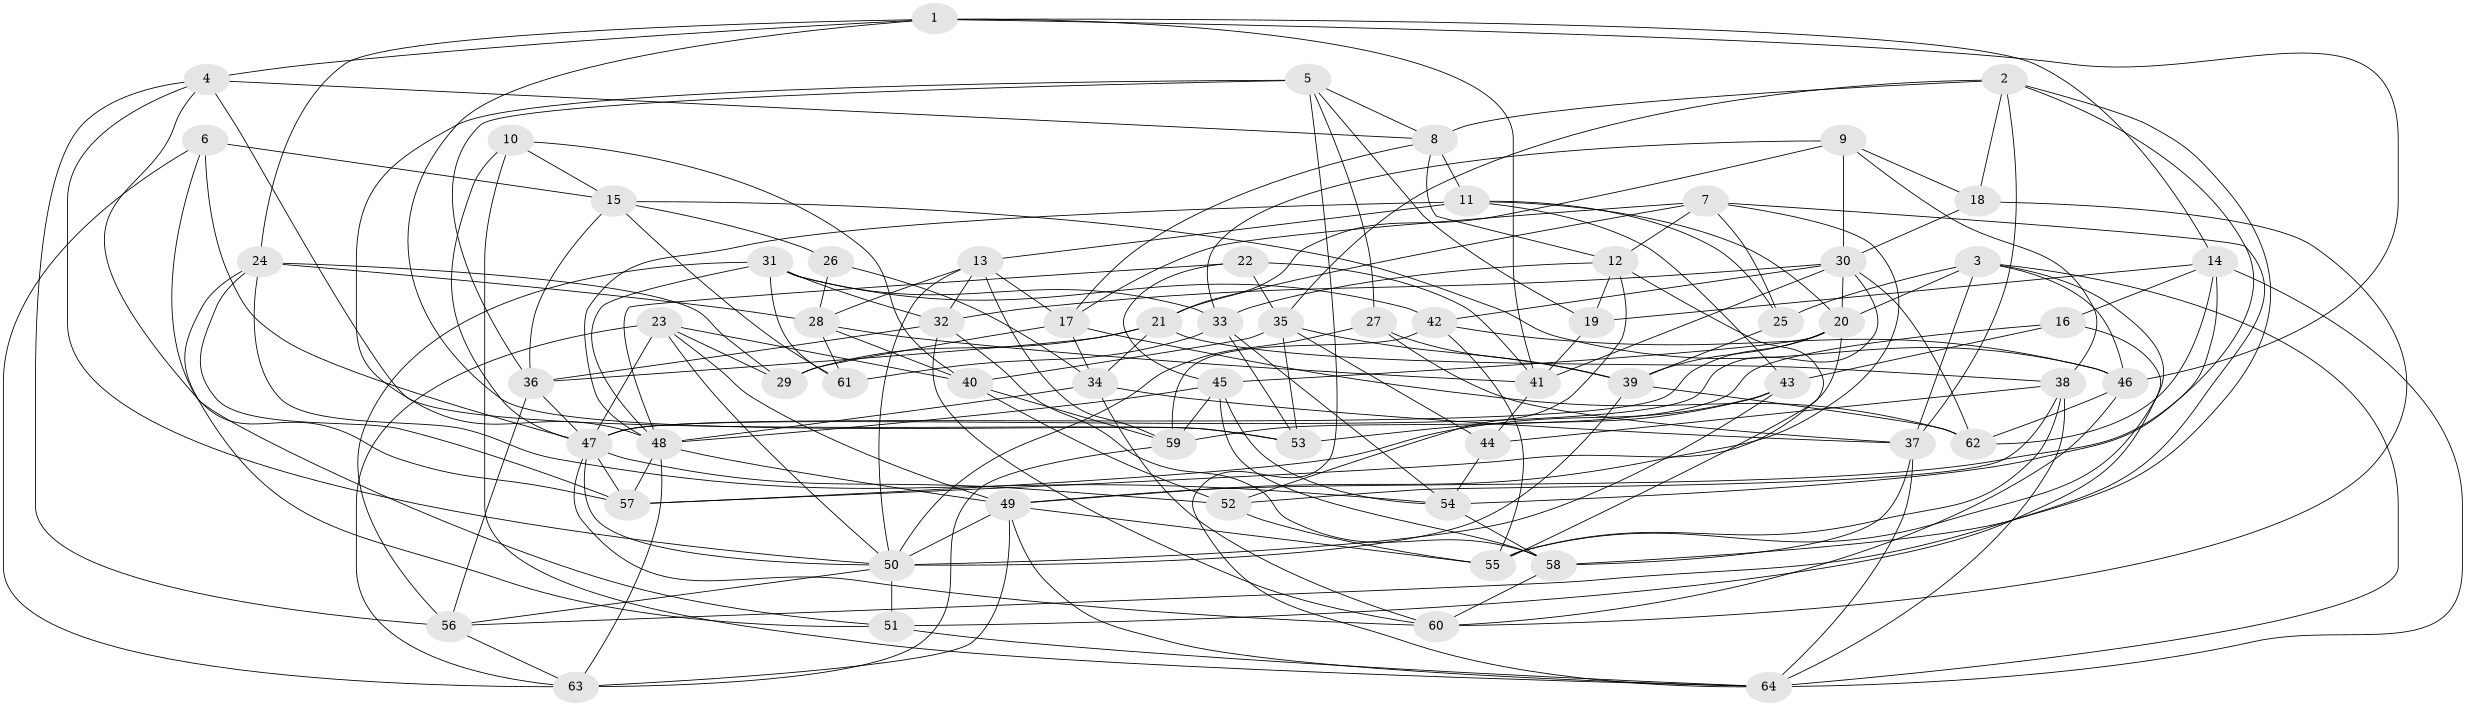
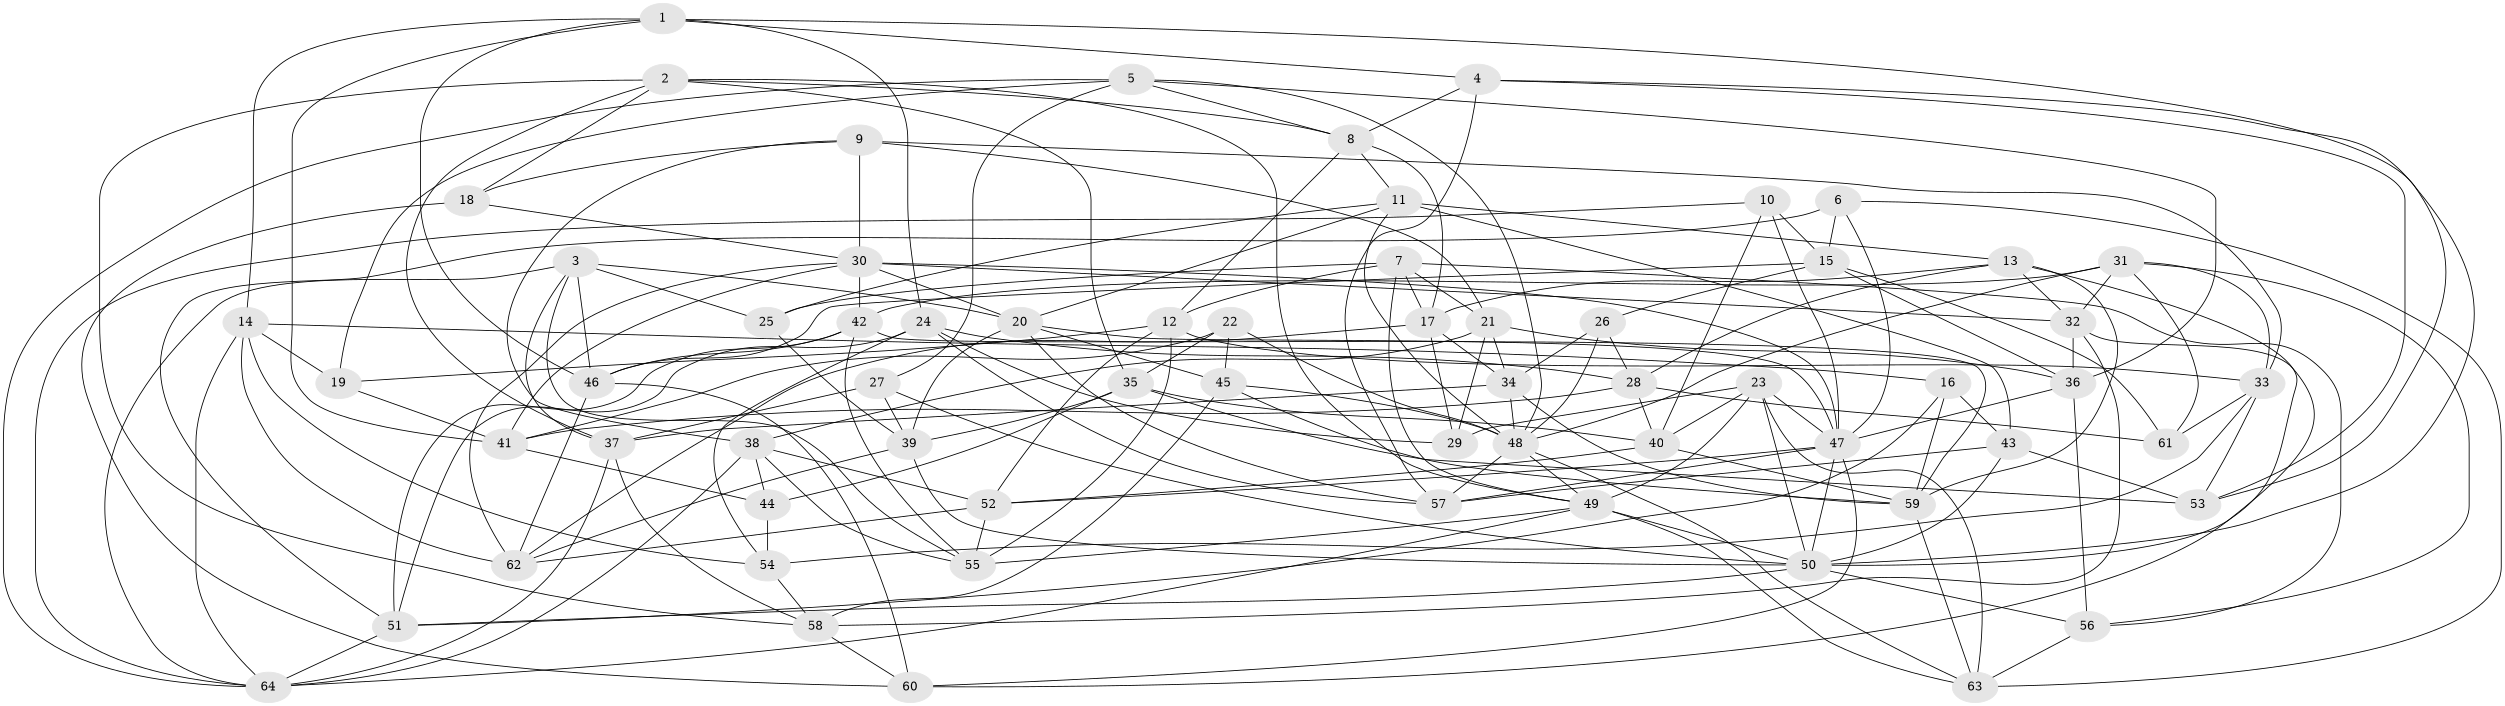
  graph {
    node [color=gray90 style=filled]
    edge [weight=1.0]
    1
    4
    14
    24
    41
    46
    53
    8
    50
    56
    57
    64
    19
    16
    54
    62
    51
    28
    29
    44
    60
    2
    18
    35
    37
    49
    58
    12
    17
    11
    30
    40
    39
    55
    63
    3
    20
    25
    47
    45
    5
    27
    36
    48
    6
    15
    26
    61
    52
    7
    21
    33
    34
    38
    13
    43
    9
    32
    42
    10
    59
    22
    23
    31
    1 -- 4
    1 -- 14
    1 -- 24
    1 -- 41
    1 -- 46
    1 -- 53
    4 -- 53
    4 -- 8
    4 -- 50
-   4 -- 56
    4 -- 57
    14 -- 64
    14 -- 19
    14 -- 16
    14 -- 54
    14 -- 62
    24 -- 57
    24 -- 54
    24 -- 51
    24 -- 28
    24 -- 29
    41 -- 44
    46 -- 62
    46 -- 60
    8 -- 12
    8 -- 17
    8 -- 11
    50 -- 56
    50 -- 51
    56 -- 63
    19 -- 41
    16 -- 51
    16 -- 43
    16 -- 59
    54 -- 58
    51 -- 64
    28 -- 41
    28 -- 40
    28 -- 61
    44 -- 54
    2 -- 8
    2 -- 18
    2 -- 35
    2 -- 37
    2 -- 49
    2 -- 58
    18 -- 60
    18 -- 30
    35 -- 53
    35 -- 44
    35 -- 40
    35 -- 39
    37 -- 64
    37 -- 58
    49 -- 50
    49 -- 64
    49 -- 55
    49 -- 63
    58 -- 60
    12 -- 19
    12 -- 55
    12 -- 52
    12 -- 33
    17 -- 62
    17 -- 29
    17 -- 34
    11 -- 20
    11 -- 25
    11 -- 48
    11 -- 13
    11 -- 43
    30 -- 41
    30 -- 62
    30 -- 20
    30 -- 47
    30 -- 32
    30 -- 42
    40 -- 52
    40 -- 59
    39 -- 50
    39 -- 62
    3 -- 46
    3 -- 64
    3 -- 37
    3 -- 55
    3 -- 20
    3 -- 25
    20 -- 57
    20 -- 39
    20 -- 47
    20 -- 45
    25 -- 39
    47 -- 50
    47 -- 57
    47 -- 60
    47 -- 52
-   45 -- 54
    45 -- 58
    45 -- 48
    45 -- 59
    5 -- 8
    5 -- 64
    5 -- 19
    5 -- 27
    5 -- 36
    5 -- 48
    27 -- 50
    27 -- 37
    27 -- 39
    36 -- 56
    36 -- 47
    48 -- 57
    48 -- 49
    48 -- 63
    6 -- 51
    6 -- 63
    6 -- 47
    6 -- 15
    15 -- 46
    15 -- 36
    15 -- 26
    15 -- 61
    26 -- 28
+   26 -- 48
    26 -- 34
+   52 -- 62
    52 -- 55
    7 -- 56
    7 -- 49
    7 -- 12
    7 -- 17
    7 -- 25
    7 -- 21
    21 -- 29
    21 -- 36
    21 -- 34
    21 -- 38
    33 -- 53
    33 -- 54
    33 -- 61
-   34 -- 60
+   34 -- 59
    34 -- 37
    34 -- 48
    38 -- 64
    38 -- 44
    38 -- 55
    38 -- 52
    13 -- 50
    13 -- 28
    13 -- 17
    13 -- 32
    13 -- 59
    43 -- 53 [weight=2.0]
    43 -- 50
    43 -- 57
    9 -- 18
    9 -- 30
    9 -- 21
    9 -- 33
    9 -- 38
    32 -- 60
    32 -- 58
    32 -- 36
    42 -- 46
+   42 -- 51
    42 -- 55
    42 -- 59
    10 -- 64
    10 -- 40
    10 -- 47
    10 -- 15
    59 -- 63
    22 -- 41
    22 -- 35
    22 -- 45
    22 -- 48
    23 -- 50
    23 -- 29
    23 -- 49
    23 -- 40
    23 -- 63
    23 -- 47
    31 -- 56
    31 -- 48
    31 -- 61
    31 -- 33
    31 -- 32
    31 -- 42
  }
